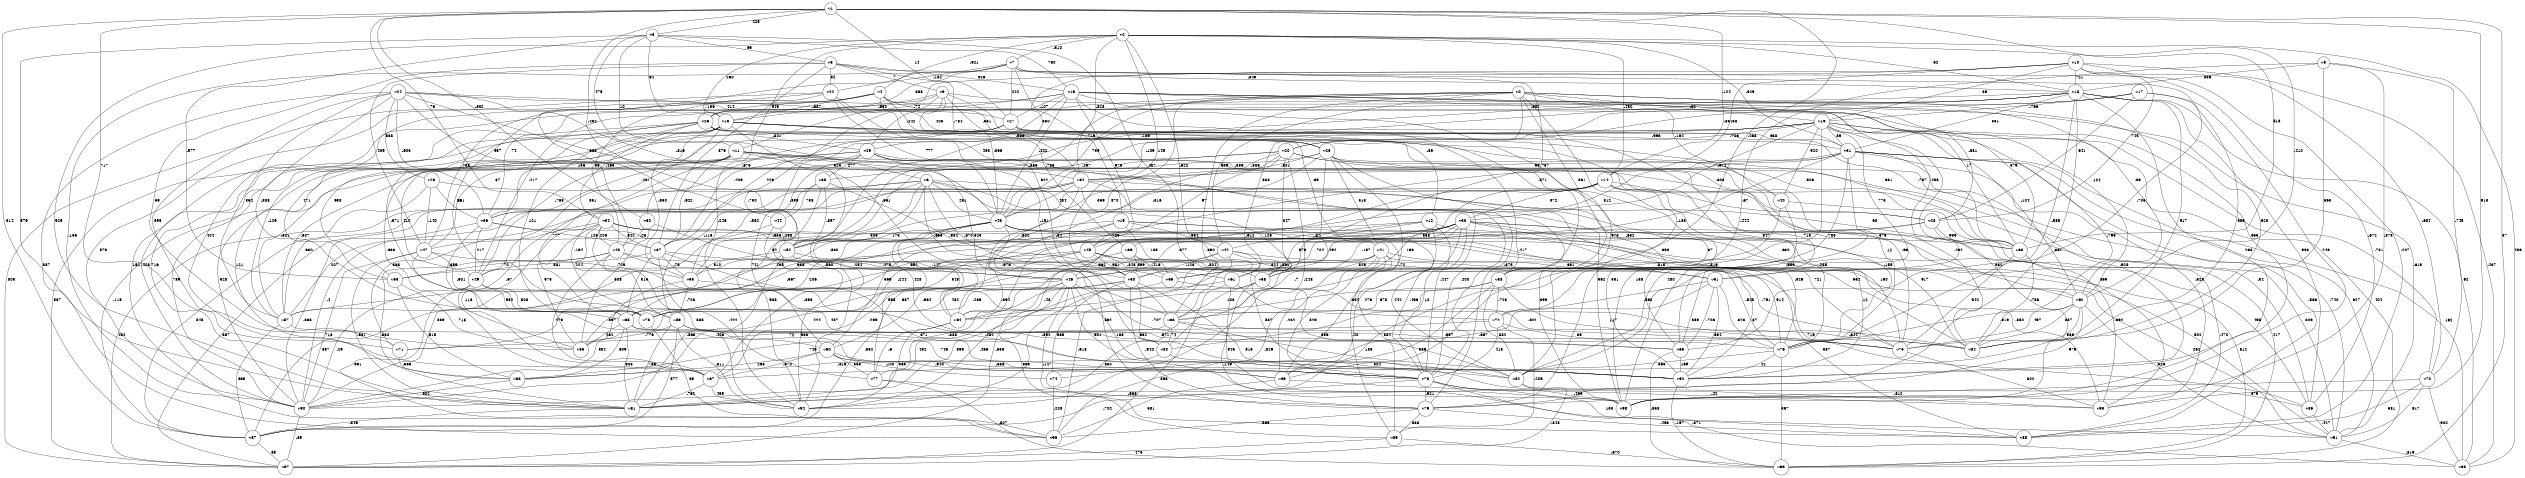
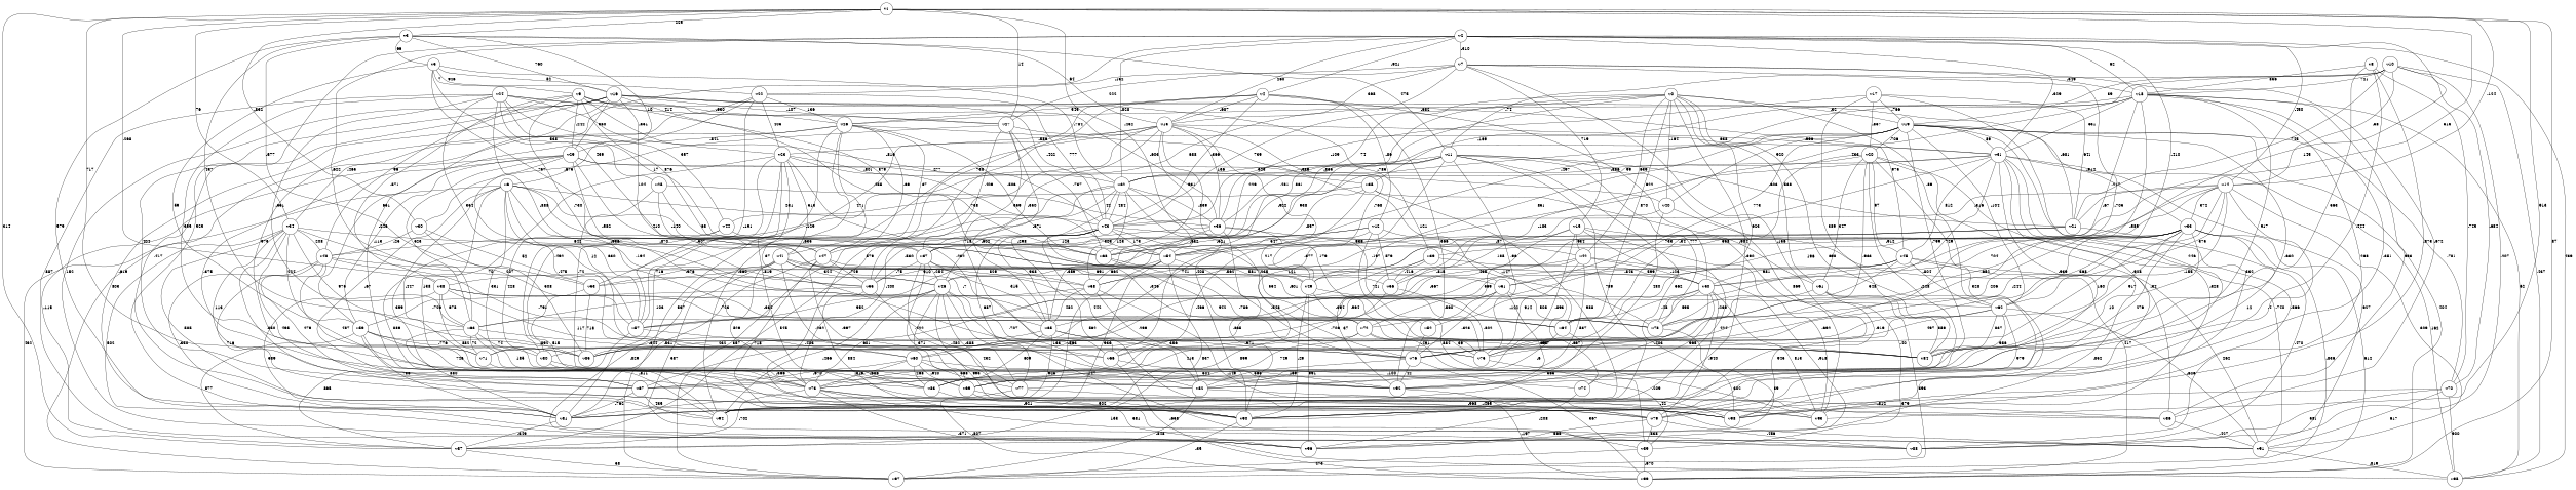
  graph {
    node [shape=circle]
    n1 [label=v0]
    n2 [label=v19]
    n3 [label=v36]
    n4 [label=v38]
    n5 [label=v40]
    n6 [label=v42]
    n7 [label=v43]
    n8 [label=v54]
    n9 [label=v61]
    n10 [label=v62]
    n11 [label=v64]
    n12 [label=v75]
    n13 [label=v79]
    n14 [label=v94]
    n15 [label=v99]
    n16 [label=v31]
    n17 [label=v53]
    n18 [label=v33]
    n19 [label=v37]
    n20 [label=v98]
    n21 [label=v69]
    n22 [label=v70]
    n23 [label=v84]
    n24 [label=v49]
    n25 [label=v51]
    n26 [label=v20]
    n27 [label=v90]
    n28 [label=v65]
    n29 [label=v63]
    n30 [label=v81]
    n31 [label=v82]
    n32 [label=v72]
    n33 [label=v80]
    n34 [label=v50]
    n35 [label=v58]
    n36 [label=v60]
    n37 [label=v76]
    n38 [label=v96]
    n39 [label=v55]
    n40 [label=v77]
    n41 [label=v87]
    n42 [label=v78]
    n43 [label=v97]
    n44 [label=v67]
    n45 [label=v91]
    n46 [label=v93]
    n47 [label=v88]
    n48 [label=v89]
    n49 [label=v1]
    n50 [label=v3]
    n51 [label=v14]
    n52 [label=v27]
    n53 [label=v30]
    n54 [label=v34]
    n55 [label=v68]
    n56 [label=v71]
    n57 [label=v13]
    n58 [label=v5]
    n59 [label=v6]
    n60 [label=v11]
    n61 [label=v16]
-   n62 [label=v28]
+   n62 [label=v21]
    n63 [label=v46]
    n64 [label=v66]
    n65 [label=v85]
    n66 [label=v48]
    n67 [label=v86]
    n68 [label=v57]
    n69 [label=v59]
    n70 [label=v83]
    n71 [label=v2]
    n72 [label=v4]
    n73 [label=v7]
    n74 [label=v18]
    n75 [label=v32]
    n76 [label=v95]
    n77 [label=v12]
    n78 [label=v26]
    n79 [label=v47]
    n80 [label=v92]
    n81 [label=v22]
    n82 [label=v15]
    n83 [label=v23]
    n84 [label=v35]
    n85 [label=v56]
    n86 [label=v45]
    n87 [label=v73]
+   n88 [label=v52]
    n89 [label=v74]
    n90 [label=v9]
    n91 [label=v29]
    n92 [label=v41]
    n93 [label=v39]
    n94 [label=v8]
    n95 [label=v10]
    n96 [label=v17]
    n97 [label=v44]
    n98 [label=v24]
    n99 [label=v25]
    n1 -- n2 [label=-32]
    n1 -- n3 [label=74]
    n1 -- n4 [label=861]
    n1 -- n5 [label=-164]
    n1 -- n6 [label=639]
    n1 -- n7 [label=739]
    n1 -- n8 [label=-855]
    n1 -- n9 [label=538]
    n1 -- n10 [label=-89]
    n1 -- n11 [label=870]
    n1 -- n12 [label=623]
    n1 -- n13 [label=698]
    n1 -- n14 [label=-390]
    n2 -- n5 [label=920]
    n2 -- n10 [label=-104]
    n2 -- n15 [label=404]
    n2 -- n16 [label=89]
    n2 -- n17 [label=938]
-   n2 -- n18 [label=-974]
+   n2 -- n18 [label=-914]
    n2 -- n19 [label=229]
    n2 -- n20 [label=332]
    n2 -- n21 [label=-630]
    n2 -- n22 [label=-781]
    n2 -- n23 [label=-799]
    n2 -- n24 [label=851]
    n2 -- n25 [label=773]
    n2 -- n26 [label=-706]
    n3 -- n12 [label=721]
    n3 -- n19 [label=123]
    n3 -- n24 [label=217]
    n3 -- n27 [label=-865]
    n3 -- n28 [label=-359]
    n4 -- n11 [label=-334]
    n4 -- n12 [label=117]
    n4 -- n29 [label=678]
    n4 -- n30 [label=589]
    n4 -- n31 [label=882]
    n4 -- n32 [label=-723]
    n5 -- n15 [label=417]
    n5 -- n31 [label=480]
    n5 -- n33 [label=-815]
    n6 -- n31 [label=537]
    n6 -- n34 [label=-123]
    n6 -- n35 [label=-562]
    n6 -- n36 [label=-964]
    n6 -- n37 [label=914]
    n6 -- n38 [label=-918]
    n7 -- n8 [label=173]
    n7 -- n11 [label=-147]
    n7 -- n13 [label=562]
    n7 -- n23 [label=554]
    n7 -- n28 [label=938]
    n7 -- n31 [label=442]
    n7 -- n37 [label=-346]
    n7 -- n39 [label=-530]
    n7 -- n40 [label=687]
    n8 -- n14 [label=933]
    n8 -- n30 [label=-563]
    n8 -- n35 [label=662]
    n8 -- n37 [label=-548]
    n8 -- n39 [label=910]
    n8 -- n41 [label=837]
    n9 -- n20 [label=945]
    n9 -- n23 [label=859]
    n9 -- n42 [label=-239]
    n9 -- n43 [label=393]
    n10 -- n12 [label=497]
    n10 -- n23 [label=837]
    n10 -- n30 [label=979]
    n10 -- n37 [label=-919]
    n10 -- n44 [label=986]
    n10 -- n45 [label=-326]
    n11 -- n14 [label=565]
    n11 -- n40 [label=-6]
    n12 -- n46 [label=302]
    n13 -- n38 [label=565]
    n13 -- n47 [label=-456]
    n13 -- n48 [label=838]
    n16 -- n11 [label=729]
    n16 -- n31 [label=-939]
    n16 -- n32 [label=733]
    n16 -- n45 [label=627]
    n16 -- n46 [label=-328]
    n16 -- n47 [label=-566]
    n16 -- n75 [label=99]
    n16 -- n76 [label=162]
    n16 -- n80 [label=-928]
    n16 -- n85 [label=-183]
    n16 -- n86 [label=812]
    n17 -- n65 [label=718]
    n17 -- n70 [label=515]
    n18 -- n12 [label=160]
    n18 -- n15 [label=612]
    n18 -- n21 [label=276]
    n18 -- n23 [label=917]
    n18 -- n34 [label=704]
    n18 -- n35 [label=-197]
    n18 -- n42 [label=652]
    n18 -- n43 [label=-836]
    n18 -- n56 [label=206]
    n18 -- n65 [label=-244]
    n18 -- n80 [label=12]
    n18 -- n87 [label=10]
    n18 -- n93 [label=558]
    n19 -- n20 [label=371]
    n19 -- n24 [label=581]
    n19 -- n28 [label=315]
    n19 -- n39 [label=-75]
    n19 -- n40 [label=-422]
    n19 -- n63 [label=-254]
    n21 -- n38 [label=581]
    n21 -- n46 [label=-42]
    n22 -- n13 [label=-812]
    n22 -- n45 [label=617]
    n22 -- n47 [label=581]
    n22 -- n76 [label=900]
    n24 -- n27 [label=-29]
    n24 -- n32 [label=-394]
    n24 -- n38 [label=991]
    n24 -- n42 [label=508]
    n25 -- n32 [label=-560]
    n25 -- n37 [label=-323]
    n25 -- n64 [label=-706]
    n25 -- n80 [label=694]
    n25 -- n89 [label=-667]
    n26 -- n9 [label=347]
    n26 -- n11 [label=-34]
    n26 -- n14 [label=-248]
    n26 -- n27 [label=328]
    n26 -- n45 [label=-740]
    n26 -- n65 [label=-933]
    n26 -- n67 [label=-34]
    n26 -- n75 [label=-886]
    n26 -- n86 [label=97]
    n27 -- n43 [label=-35]
    n28 -- n23 [label=-997]
    n28 -- n30 [label=905]
    n28 -- n37 [label=-971]
    n28 -- n65 [label=232]
    n28 -- n70 [label=609]
    n29 -- n23 [label=-644]
    n29 -- n30 [label=880]
    n29 -- n33 [label=74]
    n29 -- n56 [label=72]
    n29 -- n80 [label=185]
    n30 -- n41 [label=-349]
    n31 -- n43 [label=-848]
    n31 -- n67 [label=379]
    n32 -- n12 [label=39]
    n32 -- n48 [label=-209]
    n32 -- n70 [label=749]
    n32 -- n87 [label=413]
    n33 -- n70 [label=-816]
    n33 -- n80 [label=504]
    n34 -- n11 [label=-48]
    n34 -- n13 [label=-940]
    n34 -- n42 [label=595]
    n34 -- n46 [label=813]
-   n34 -- n80 [label=632]
+   n34 -- n80 [label=-403]
+   n34 -- n88 [label=-122]
    n34 -- n89 [label=965]
    n35 -- n28 [label=482]
    n35 -- n29 [label=103]
    n35 -- n31 [label=356]
    n35 -- n45 [label=-149]
    n36 -- n21 [label=-940]
    n36 -- n40 [label=568]
    n36 -- n44 [label=-970]
    n36 -- n70 [label=268]
    n36 -- n87 [label=-686]
    n36 -- n89 [label=-100]
    n37 -- n15 [label=367]
    n37 -- n31 [label=565]
    n37 -- n80 [label=42]
    n39 -- n27 [label=884]
    n39 -- n31 [label=-482]
    n39 -- n69 [label=-726]
    n40 -- n13 [label=-968]
    n40 -- n15 [label=-807]
    n41 -- n43 [label=58]
    n42 -- n38 [label=39]
    n44 -- n14 [label=435]
    n44 -- n30 [label=-762]
    n45 -- n76 [label=-819]
    n48 -- n15 [label=-670]
    n48 -- n43 [label=473]
    n49 -- n4 [label=-268]
    n49 -- n8 [label=-432]
    n49 -- n15 [label=87]
    n49 -- n41 [label=314]
    n49 -- n46 [label=913]
    n49 -- n50 [label=225]
    n49 -- n51 [label=-124]
    n49 -- n52 [label=14]
    n49 -- n53 [label=-832]
    n49 -- n54 [label=76]
    n49 -- n55 [label=513]
    n49 -- n56 [label=717]
    n50 -- n17 [label=-577]
    n50 -- n29 [label=437]
    n50 -- n30 [label=579]
    n50 -- n57 [label=64]
    n50 -- n58 [label=66]
    n50 -- n59 [label=10]
    n50 -- n60 [label=475]
    n50 -- n61 [label=760]
    n51 -- n7 [label=-316]
    n51 -- n10 [label=375]
    n51 -- n18 [label=372]
    n51 -- n27 [label=-4]
    n51 -- n29 [label=196]
    n51 -- n37 [label=-155]
    n51 -- n45 [label=309]
    n51 -- n56 [label=368]
    n51 -- n62 [label=-67]
    n51 -- n63 [label=-912]
    n52 -- n16 [label=638]
    n52 -- n19 [label=-409]
    n52 -- n28 [label=-671]
    n52 -- n53 [label=-675]
    n52 -- n55 [label=-737]
    n52 -- n64 [label=718]
    n53 -- n63 [label=52]
    n53 -- n65 [label=508]
    n53 -- n66 [label=-25]
    n54 -- n14 [label=585]
    n54 -- n19 [label=642]
    n54 -- n44 [label=113]
    n54 -- n45 [label=502]
    n54 -- n46 [label=-850]
    n54 -- n65 [label=975]
    n54 -- n66 [label=208]
    n54 -- n67 [label=495]
    n54 -- n68 [label=207]
    n54 -- n69 [label=224]
    n55 -- n12 [label=942]
    n55 -- n23 [label=-786]
    n56 -- n70 [label=-366]
    n57 -- n3 [label=136]
    n57 -- n14 [label=-560]
    n57 -- n16 [label=-996]
    n57 -- n17 [label=471]
    n57 -- n24 [label=-768]
    n57 -- n27 [label=-408]
    n57 -- n30 [label=716]
    n57 -- n39 [label=-350]
    n57 -- n55 [label=931]
    n57 -- n64 [label=547]
    n57 -- n83 [label=-586]
-   n58 -- n19 [label=876]
+   n90 -- n19 [label=876]
    n58 -- n35 [label=757]
    n58 -- n61 [label=946]
    n58 -- n65 [label=59]
    n58 -- n75 [label=-784]
    n58 -- n79 [label=439]
    n58 -- n81 [label=82]
    n58 -- n90 [label=7]
    n59 -- n7 [label=231]
    n59 -- n20 [label=399]
    n59 -- n34 [label=-635]
    n59 -- n36 [label=-475]
    n59 -- n39 [label=-636]
    n59 -- n42 [label=-194]
    n59 -- n43 [label=432]
    n59 -- n44 [label=-67]
    n59 -- n80 [label=331]
    n59 -- n85 [label=-870]
    n59 -- n87 [label=-447]
    n60 -- n3 [label=-481]
    n60 -- n12 [label=-96]
    n60 -- n19 [label=-922]
    n60 -- n20 [label=562]
    n60 -- n27 [label=789]
    n60 -- n42 [label=777]
    n60 -- n46 [label=869]
    n60 -- n62 [label=-603]
    n60 -- n68 [label=-521]
    n60 -- n70 [label=121]
    n60 -- n75 [label=323]
    n61 -- n7 [label=-422]
    n61 -- n10 [label=104]
    n61 -- n13 [label=-417]
    n61 -- n25 [label=-455]
    n61 -- n31 [label=973]
    n61 -- n38 [label=152]
    n61 -- n44 [label=404]
    n61 -- n45 [label=-619]
    n61 -- n52 [label=-107]
    n61 -- n62 [label=-681]
    n61 -- n86 [label=975]
    n61 -- n91 [label=350]
    n62 -- n47 [label=-470]
    n62 -- n55 [label=939]
    n62 -- n63 [label=-377]
    n62 -- n68 [label=435]
    n63 -- n14 [label=-466]
    n63 -- n27 [label=432]
    n63 -- n40 [label=-388]
    n63 -- n47 [label=-147]
    n63 -- n48 [label=993]
    n63 -- n64 [label=-707]
    n63 -- n68 [label=952]
    n63 -- n80 [label=133]
    n63 -- n87 [label=601]
    n64 -- n15 [label=-658]
    n64 -- n80 [label=169]
    n66 -- n12 [label=-791]
    n66 -- n17 [label=70]
    n66 -- n30 [label=-330]
    n66 -- n44 [label=279]
    n66 -- n67 [label=716]
    n66 -- n87 [label=487]
    n67 -- n45 [label=-427]
    n68 -- n36 [label=-403]
    n68 -- n41 [label=865]
    n69 -- n14 [label=-811]
    n69 -- n30 [label=786]
    n69 -- n41 [label=577]
    n69 -- n64 [label=-892]
    n69 -- n65 [label=-776]
    n69 -- n87 [label=746]
    n70 -- n27 [label=502]
    n71 -- n10 [label=-410]
    n71 -- n14 [label=-246]
    n71 -- n16 [label=-329]
    n71 -- n29 [label=-622]
    n71 -- n30 [label=525]
    n71 -- n34 [label=145]
    n71 -- n51 [label=-450]
    n71 -- n57 [label=260]
    n71 -- n72 [label=-921]
    n71 -- n73 [label=-310]
    n71 -- n74 [label=62]
    n71 -- n75 [label=-828]
    n71 -- n76 [label=439]
    n72 -- n7 [label=-366]
    n72 -- n27 [label=579]
    n72 -- n34 [label=622]
    n72 -- n57 [label=-687]
    n72 -- n77 [label=-86]
    n72 -- n78 [label=545]
    n72 -- n79 [label=738]
    n72 -- n80 [label=366]
    n73 -- n27 [label=-156]
    n73 -- n37 [label=-705]
    n73 -- n52 [label=222]
    n73 -- n57 [label=368]
    n73 -- n66 [label=688]
    n73 -- n67 [label=-672]
    n73 -- n74 [label=-349]
    n73 -- n81 [label=-132]
    n73 -- n82 [label=719]
    n74 -- n8 [label=-497]
    n74 -- n13 [label=-351]
    n74 -- n16 [label=531]
    n74 -- n20 [label=268]
    n74 -- n23 [label=917]
    n74 -- n24 [label=-217]
    n74 -- n64 [label=-585]
    n74 -- n67 [label=983]
    n74 -- n76 [label=62]
    n74 -- n78 [label=-682]
    n74 -- n84 [label=-169]
    n75 -- n3 [label=-839]
    n75 -- n7 [label=484]
    n75 -- n35 [label=123]
    n75 -- n37 [label=-235]
    n75 -- n41 [label=545]
    n75 -- n43 [label=357]
    n75 -- n63 [label=-602]
    n75 -- n87 [label=-400]
+   n75 -- n88 [label=179]
    n77 -- n6 [label=-87]
    n77 -- n48 [label=884]
    n77 -- n55 [label=-632]
    n77 -- n79 [label=303]
    n77 -- n85 [label=579]
    n77 -- n87 [label=-466]
    n78 -- n20 [label=-819]
    n78 -- n42 [label=121]
    n78 -- n43 [label=537]
    n78 -- n54 [label=-465]
    n78 -- n55 [label=-506]
    n78 -- n68 [label=-129]
    n78 -- n79 [label=37]
    n78 -- n91 [label=-841]
    n78 -- n92 [label=-69]
    n79 -- n21 [label=-997]
    n79 -- n27 [label=718]
    n79 -- n30 [label=-531]
    n79 -- n39 [label=-729]
    n79 -- n42 [label=-601]
    n80 -- n15 [label=-197]
    n81 -- n7 [label=777]
    n81 -- n33 [label=-191]
    n81 -- n43 [label=803]
    n81 -- n69 [label=651]
    n81 -- n78 [label=136]
    n81 -- n83 [label=405]
    n82 -- n6 [label=934]
    n82 -- n27 [label=424]
    n82 -- n44 [label=-893]
    n82 -- n46 [label=-692]
    n82 -- n48 [label=-40]
    n82 -- n65 [label=-567]
    n82 -- n85 [label=185]
    n83 -- n8 [label=359]
    n83 -- n20 [label=138]
    n83 -- n21 [label=-72]
    n83 -- n23 [label=-232]
    n83 -- n33 [label=-492]
    n83 -- n64 [label=37]
    n83 -- n68 [label=-507]
    n83 -- n75 [label=-801]
    n83 -- n92 [label=513]
    n84 -- n8 [label=-857]
    n84 -- n9 [label=-984]
    n84 -- n14 [label=988]
    n84 -- n36 [label=741]
    n84 -- n97 [label=738]
    n85 -- n12 [label=-802]
    n85 -- n30 [label=899]
    n86 -- n10 [label=-804]
    n86 -- n25 [label=-843]
    n86 -- n28 [label=569]
    n86 -- n34 [label=981]
    n86 -- n41 [label=-852]
    n86 -- n42 [label=548]
    n86 -- n45 [label=262]
    n87 -- n13 [label=-921]
    n87 -- n20 [label=-465]
    n87 -- n41 [label=-702]
    n87 -- n47 [label=133]
    n87 -- n76 [label=-371]
+   n88 -- n37 [label=-491]
    n89 -- n38 [label=-208]
    n90 -- n4 [label=-571]
    n90 -- n11 [label=-730]
    n90 -- n55 [label=379]
    n90 -- n66 [label=96]
    n90 -- n78 [label=-630]
    n90 -- n83 [label=-351]
    n90 -- n91 [label=-242]
    n90 -- n93 [label=-785]
    n91 -- n5 [label=-389]
    n91 -- n24 [label=410]
    n91 -- n29 [label=523]
    n91 -- n37 [label=12]
    n91 -- n39 [label=-582]
    n91 -- n41 [label=-115]
    n91 -- n69 [label=-113]
    n91 -- n84 [label=277]
    n91 -- n87 [label=-375]
    n92 -- n11 [label=-7]
    n92 -- n17 [label=-976]
    n92 -- n21 [label=-232]
    n92 -- n25 [label=691]
    n92 -- n35 [label=829]
    n92 -- n38 [label=-829]
    n92 -- n47 [label=587]
    n92 -- n63 [label=324]
    n92 -- n87 [label=529]
    n93 -- n34 [label=599]
    n93 -- n44 [label=-299]
    n93 -- n80 [label=37]
    n93 -- n85 [label=-416]
    n94 -- n20 [label=-873]
    n94 -- n21 [label=-444]
    n94 -- n22 [label=-745]
    n94 -- n23 [label=563]
    n94 -- n74 [label=836]
    n95 -- n2 [label=39]
    n95 -- n8 [label=433]
    n95 -- n22 [label=-684]
    n95 -- n47 [label=-207]
    n95 -- n51 [label=-58]
    n95 -- n60 [label=-74]
    n95 -- n62 [label=745]
    n95 -- n74 [label=721]
    n95 -- n76 [label=-437]
    n96 -- n2 [label=-766]
    n96 -- n7 [label=-109]
    n96 -- n20 [label=246]
    n96 -- n23 [label=389]
    n96 -- n26 [label=-857]
    n96 -- n62 [label=641]
    n97 -- n8 [label=-298]
    n97 -- n27 [label=889]
    n97 -- n33 [label=428]
    n98 -- n3 [label=-603]
    n98 -- n7 [label=-816]
    n98 -- n28 [label=-888]
    n98 -- n29 [label=-551]
    n98 -- n38 [label=887]
    n98 -- n52 [label=414]
    n98 -- n55 [label=17]
    n98 -- n56 [label=355]
    n98 -- n68 [label=354]
    n98 -- n97 [label=357]
    n98 -- n99 [label=538]
    n99 -- n3 [label=44]
    n99 -- n55 [label=68]
    n99 -- n68 [label=630]
    n99 -- n79 [label=-140]
  }
